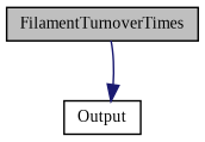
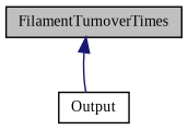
  digraph {
    fontname="Liberation Serif"
    node [color=black fontname="Liberation Serif" fontsize=10 shape=record style=filled]
    n1 [fillcolor=grey75 fontcolor=black height=0.2 label=FilamentTurnoverTimes width=0.4]
    n2 [fillcolor=white height=0.2 label=Output width=0.4]
-   n2 -> n1 [color=midnightblue dir=back fontname="Liberation Serif" fontsize=10 labelfontname=Helvetica labelfontsize=10 style=solid]
+   n1 -> n2 [color=midnightblue dir=back fontname="Liberation Serif" fontsize=10 labelfontname=Helvetica labelfontsize=10 style=solid]
  }
